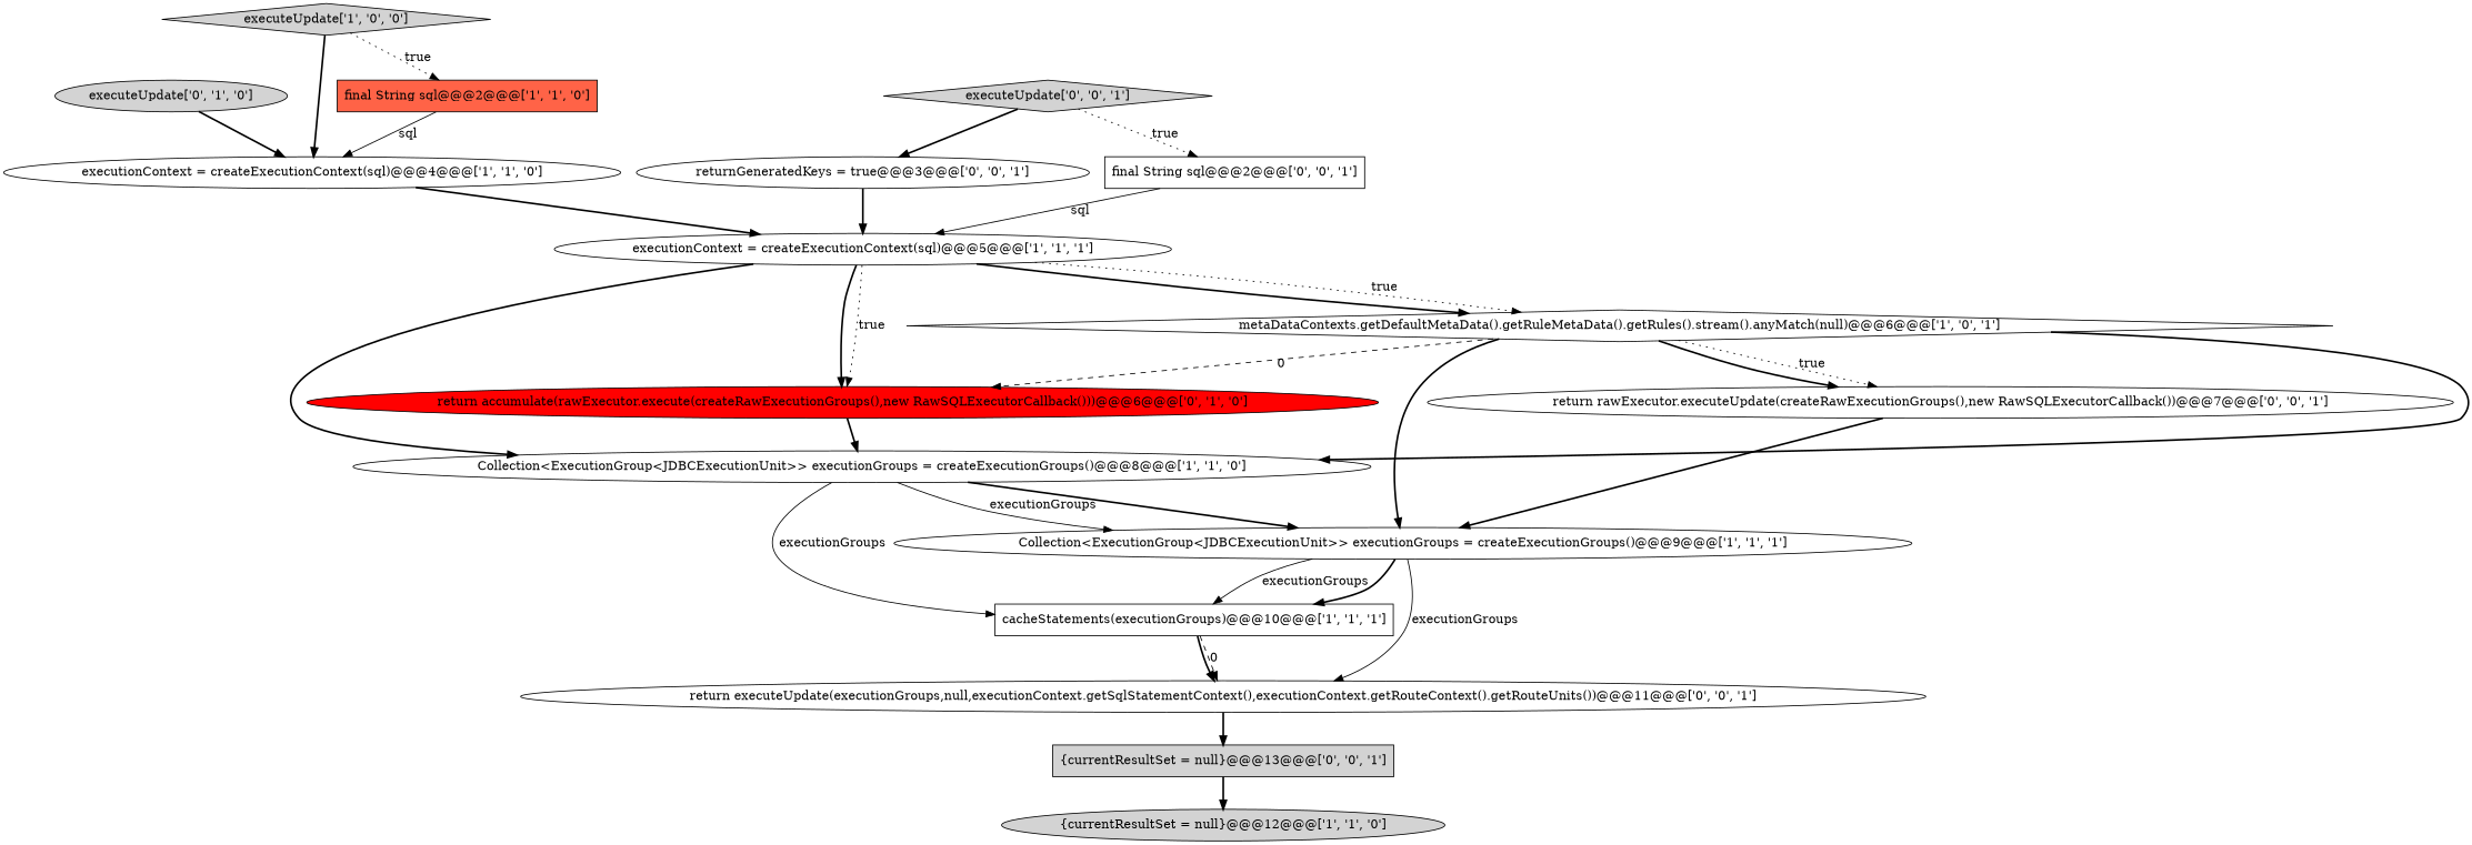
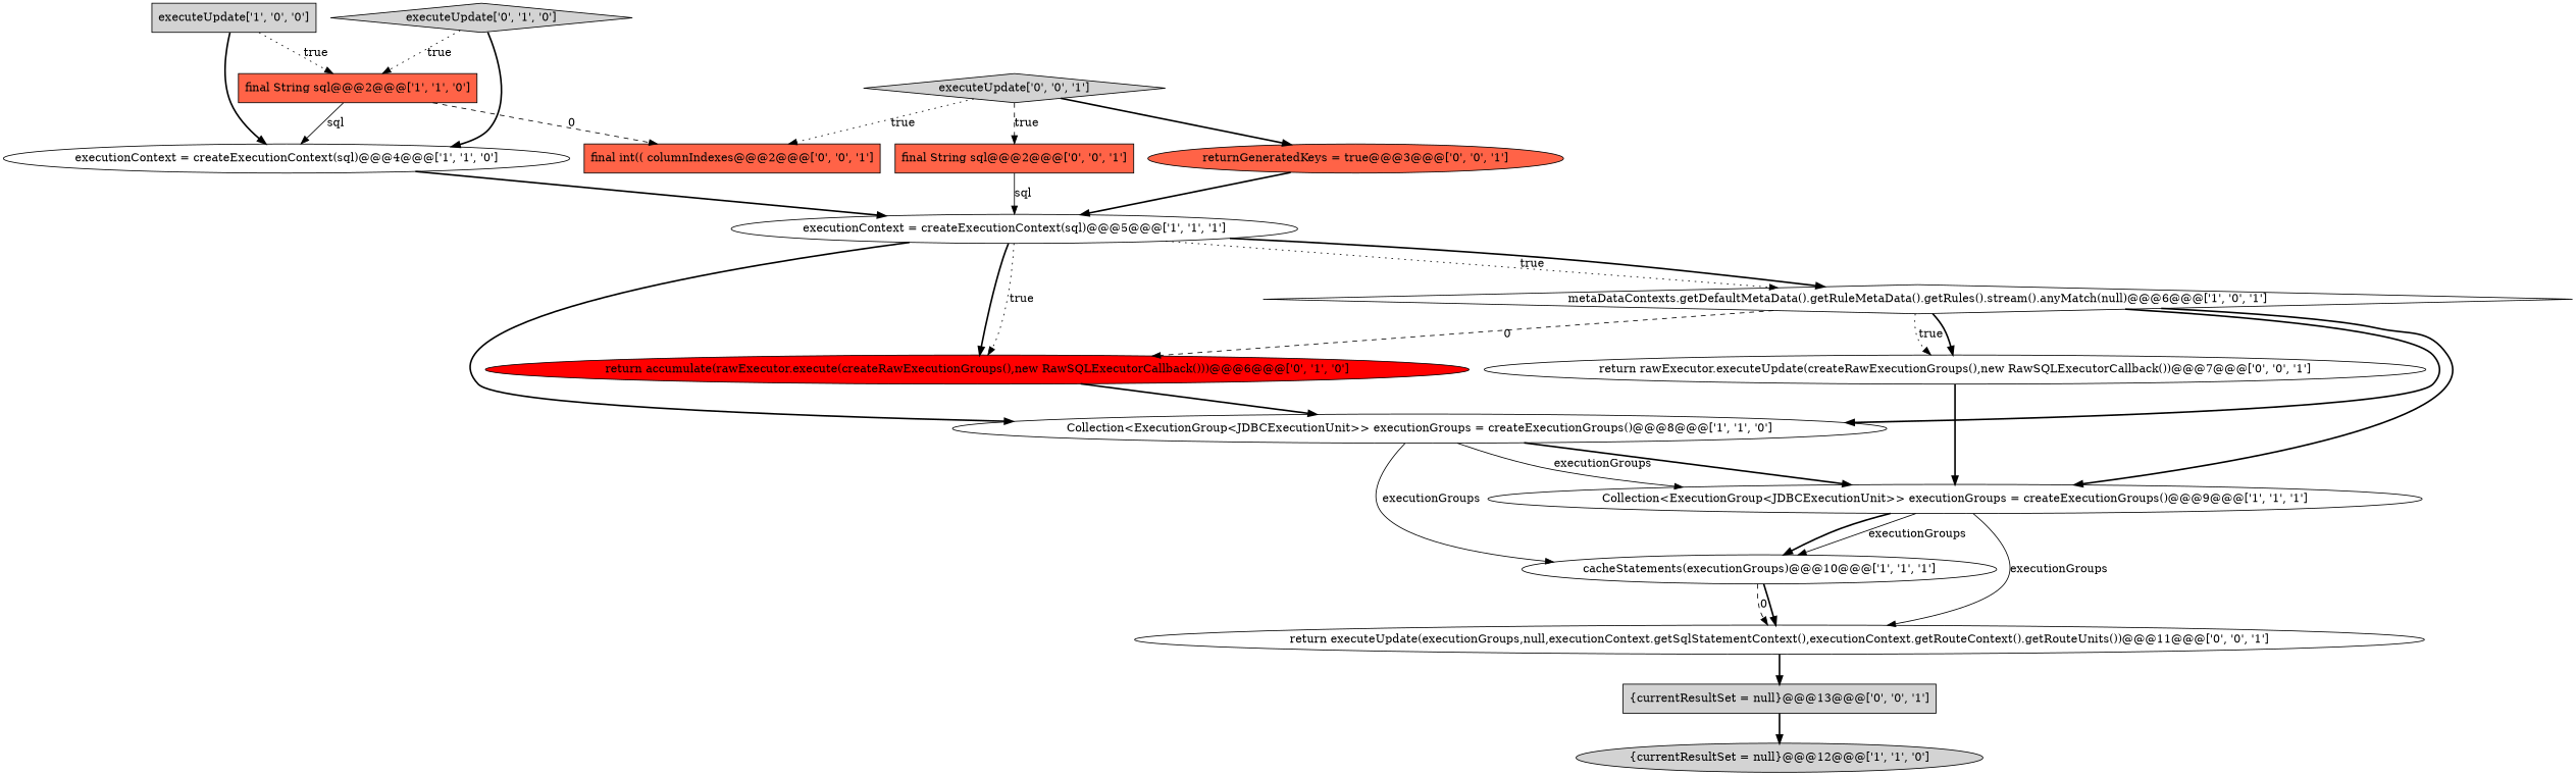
  digraph {
    node [fillcolor=white shape=ellipse style=filled]
    edge [style=bold]
-   n1 [fillcolor=lightgray label="executeUpdate['1', '0', '0']" shape=diamond]
+   n1 [fillcolor=lightgray label="executeUpdate['1', '0', '0']" shape=box]
    n2 [label="executionContext = createExecutionContext(sql)@@@4@@@['1', '1', '0']"]
    n3 [fillcolor=tomato label="final String sql@@@2@@@['1', '1', '0']" shape=box]
    n4 [label="executionContext = createExecutionContext(sql)@@@5@@@['1', '1', '1']"]
+   n5 [fillcolor=tomato label="final int(( columnIndexes@@@2@@@['0', '0', '1']" shape=box]
    n6 [label="Collection<ExecutionGroup<JDBCExecutionUnit>> executionGroups = createExecutionGroups()@@@9@@@['1', '1', '1']"]
    n7 [label="return executeUpdate(executionGroups,null,executionContext.getSqlStatementContext(),executionContext.getRouteContext().getRouteUnits())@@@11@@@['0', '0', '1']"]
-   n8 [label="cacheStatements(executionGroups)@@@10@@@['1', '1', '1']" shape=box]
+   n8 [label="cacheStatements(executionGroups)@@@10@@@['1', '1', '1']"]
    n9 [fillcolor=lightgray label="{currentResultSet = null}@@@13@@@['0', '0', '1']" shape=box]
    n10 [fillcolor=lightgray label="executeUpdate['0', '0', '1']" shape=diamond]
-   n11 [label="returnGeneratedKeys = true@@@3@@@['0', '0', '1']"]
-   n12 [label="final String sql@@@2@@@['0', '0', '1']" shape=box]
+   n11 [fillcolor=tomato label="returnGeneratedKeys = true@@@3@@@['0', '0', '1']"]
+   n12 [fillcolor=tomato label="final String sql@@@2@@@['0', '0', '1']" shape=box]
    n13 [fillcolor=red label="return accumulate(rawExecutor.execute(createRawExecutionGroups(),new RawSQLExecutorCallback()))@@@6@@@['0', '1', '0']"]
    n14 [label="Collection<ExecutionGroup<JDBCExecutionUnit>> executionGroups = createExecutionGroups()@@@8@@@['1', '1', '0']"]
    n15 [fillcolor=lightgray label="{currentResultSet = null}@@@12@@@['1', '1', '0']"]
    n16 [label="metaDataContexts.getDefaultMetaData().getRuleMetaData().getRules().stream().anyMatch(null)@@@6@@@['1', '0', '1']" shape=diamond]
    n17 [label="return rawExecutor.executeUpdate(createRawExecutionGroups(),new RawSQLExecutorCallback())@@@7@@@['0', '0', '1']"]
-   n18 [fillcolor=lightgray label="executeUpdate['0', '1', '0']"]
+   n18 [fillcolor=lightgray label="executeUpdate['0', '1', '0']" shape=diamond]
    n1 -> n2
    n1 -> n3 [label=true style=dotted]
    n2 -> n4
    n3 -> n2 [label=sql style=solid]
+   n3 -> n5 [label=0 style=dashed]
    n4 -> n13
    n4 -> n13 [label=true style=dotted]
    n4 -> n14
    n4 -> n16 [label=true style=dotted]
    n4 -> n16
    n6 -> n7 [label=executionGroups style=solid]
    n6 -> n8 [label=executionGroups style=solid]
    n6 -> n8
    n7 -> n9
    n8 -> n7 [label=0 style=dashed]
    n8 -> n7
    n9 -> n15
+   n10 -> n5 [label=true style=dotted]
    n10 -> n11
-   n10 -> n12 [label=true style=dotted]
+   n10 -> n12 [label=true style=dashed]
    n11 -> n4
    n12 -> n4 [label=sql style=solid]
    n13 -> n14
    n14 -> n6
    n14 -> n6 [label=executionGroups style=solid]
    n14 -> n8 [label=executionGroups style=solid]
    n16 -> n6
    n16 -> n13 [label=0 style=dashed]
    n16 -> n14
    n16 -> n17 [label=true style=dotted]
    n16 -> n17
    n17 -> n6
    n18 -> n2
+   n18 -> n3 [label=true style=dotted]
  }
